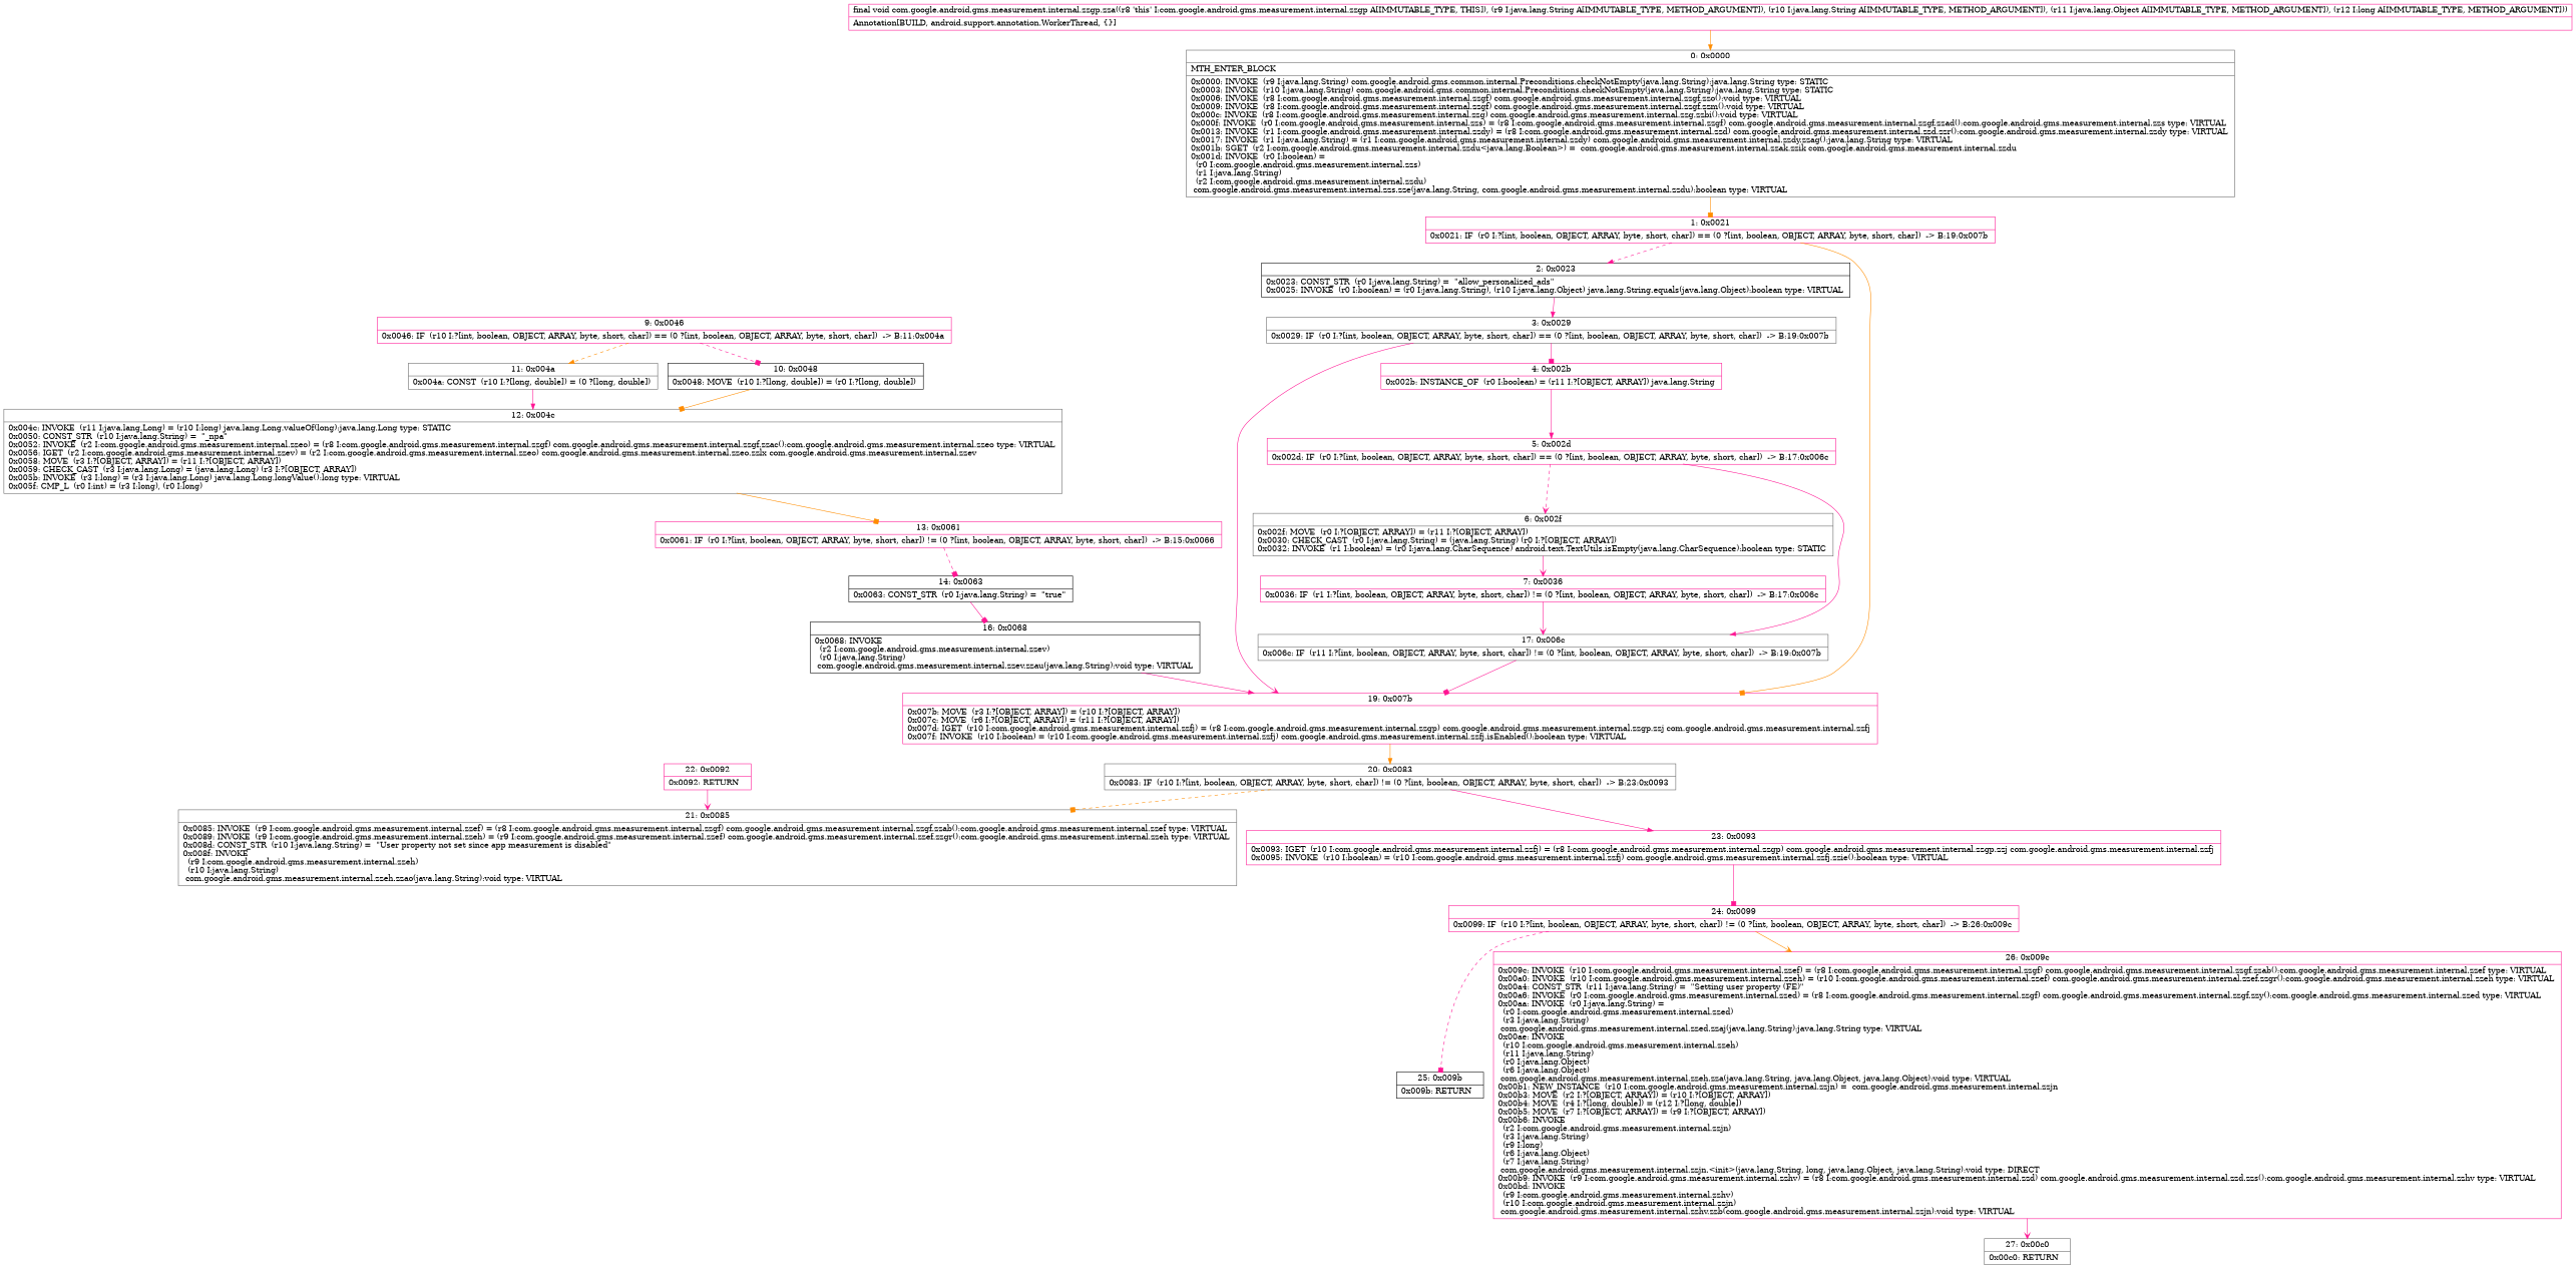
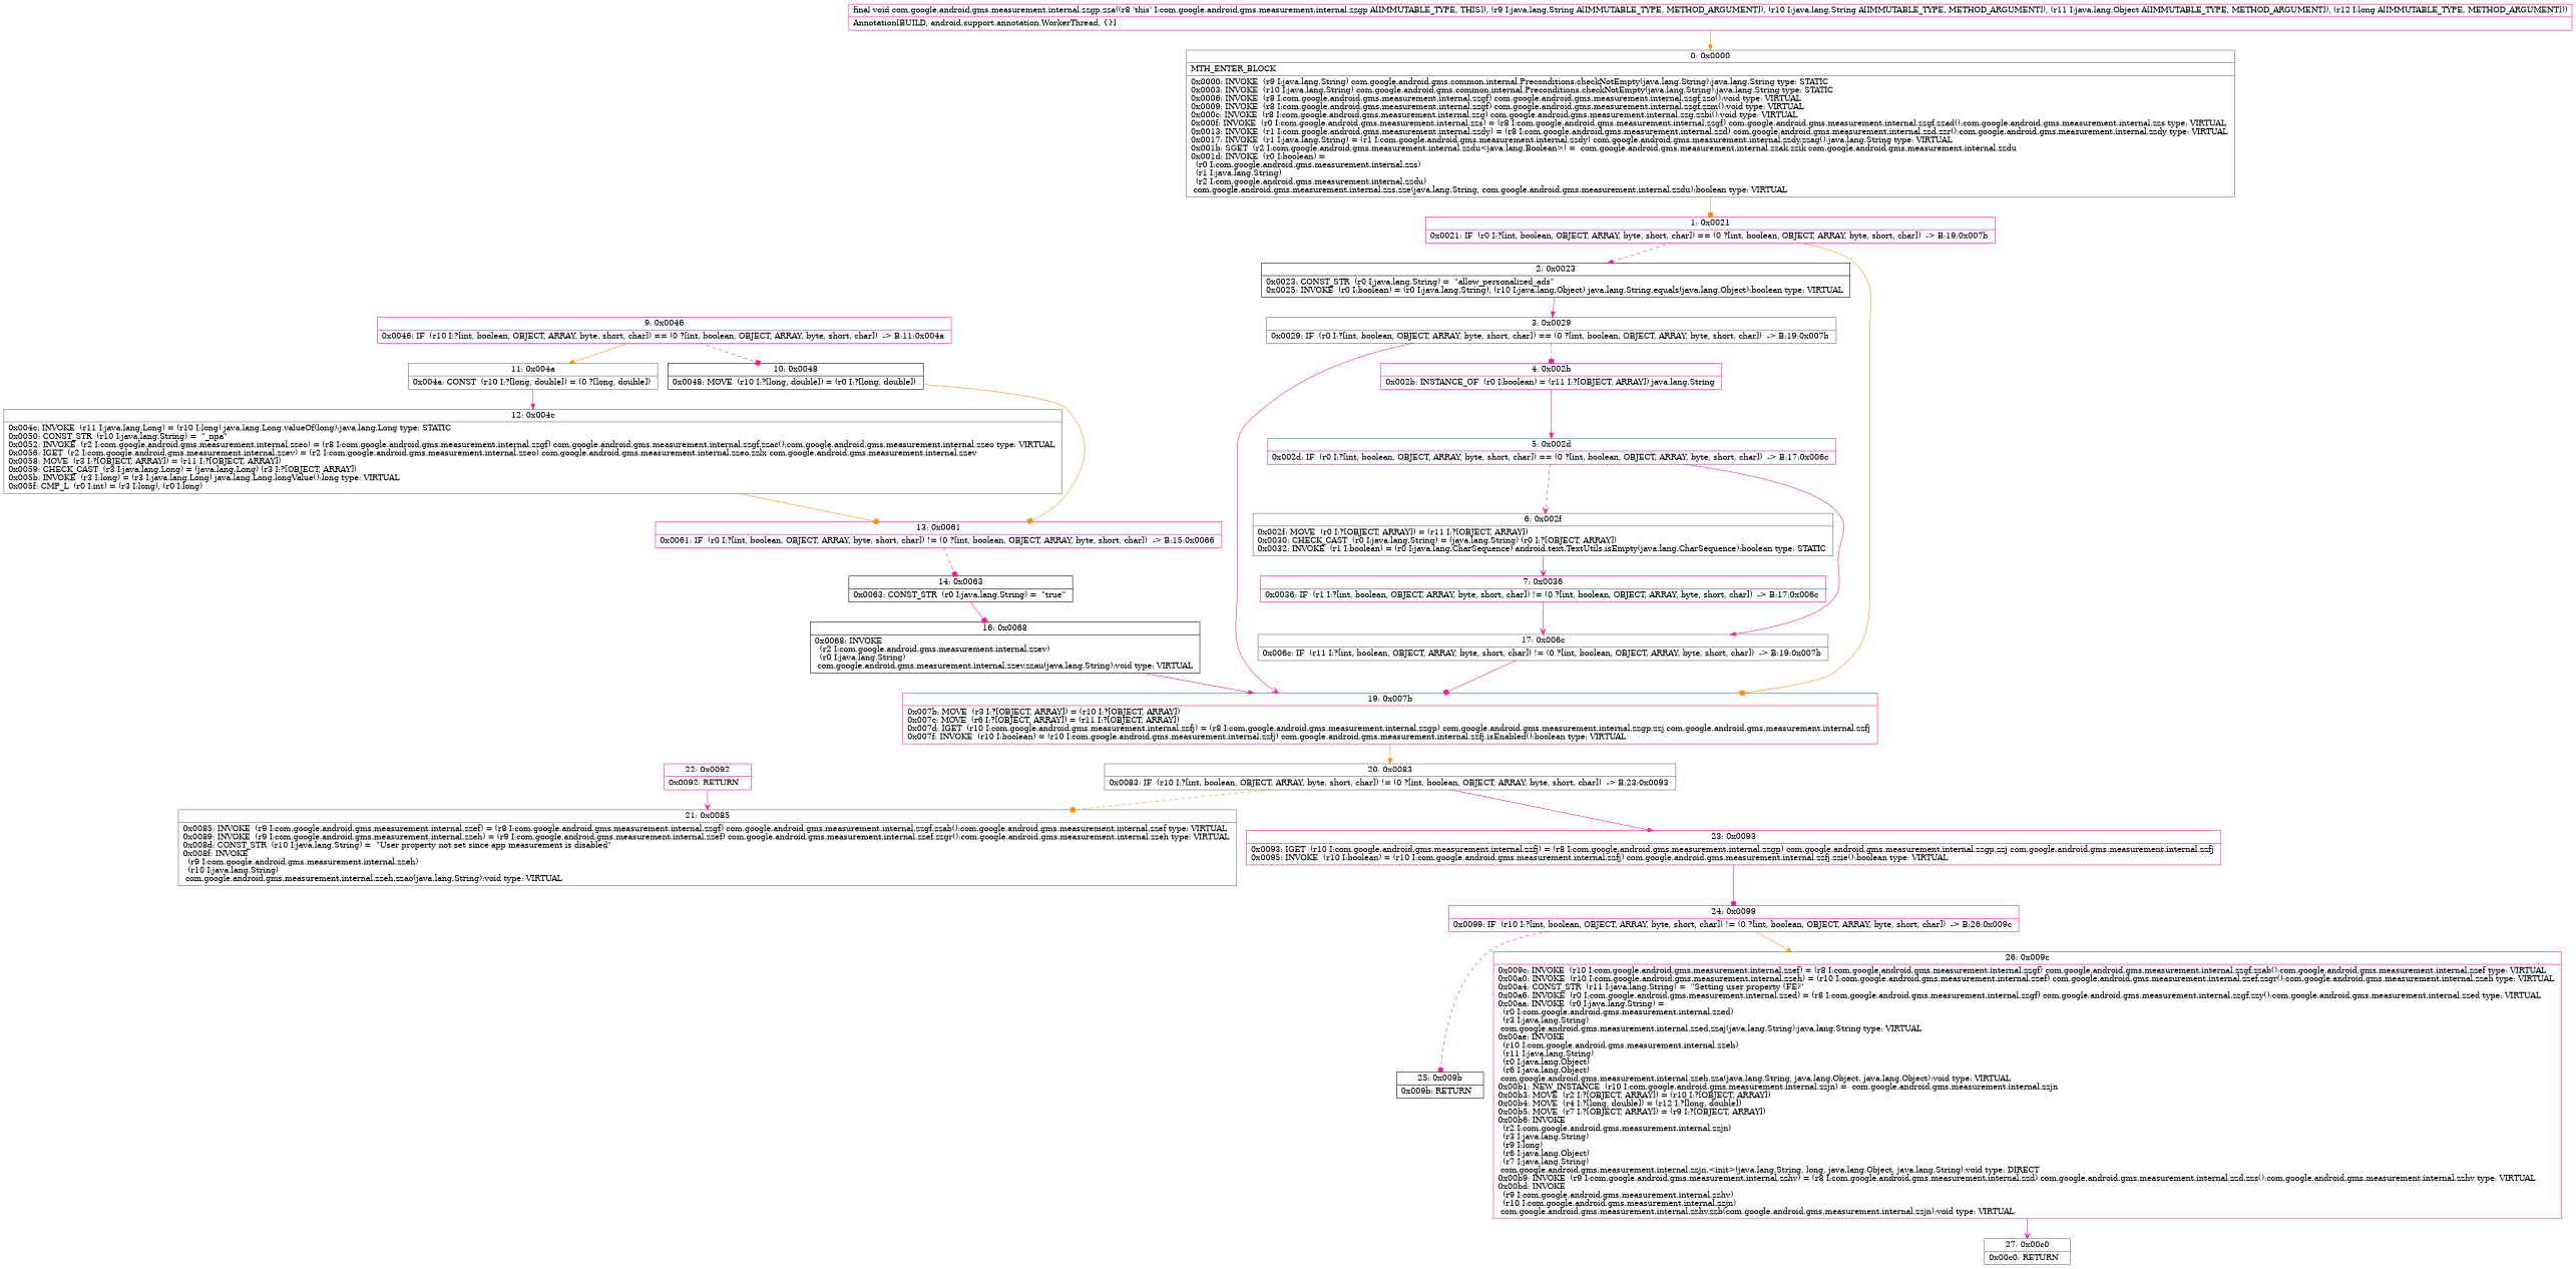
  digraph {
    node [color=deeppink shape=record]
    edge [arrowhead=box color=deeppink]
    n1 [color=gray40 label="{0\:\ 0x0000|MTH_ENTER_BLOCK\l|0x0000: INVOKE  (r9 I:java.lang.String) com.google.android.gms.common.internal.Preconditions.checkNotEmpty(java.lang.String):java.lang.String type: STATIC \l0x0003: INVOKE  (r10 I:java.lang.String) com.google.android.gms.common.internal.Preconditions.checkNotEmpty(java.lang.String):java.lang.String type: STATIC \l0x0006: INVOKE  (r8 I:com.google.android.gms.measurement.internal.zzgf) com.google.android.gms.measurement.internal.zzgf.zzo():void type: VIRTUAL \l0x0009: INVOKE  (r8 I:com.google.android.gms.measurement.internal.zzgf) com.google.android.gms.measurement.internal.zzgf.zzm():void type: VIRTUAL \l0x000c: INVOKE  (r8 I:com.google.android.gms.measurement.internal.zzg) com.google.android.gms.measurement.internal.zzg.zzbi():void type: VIRTUAL \l0x000f: INVOKE  (r0 I:com.google.android.gms.measurement.internal.zzs) = (r8 I:com.google.android.gms.measurement.internal.zzgf) com.google.android.gms.measurement.internal.zzgf.zzad():com.google.android.gms.measurement.internal.zzs type: VIRTUAL \l0x0013: INVOKE  (r1 I:com.google.android.gms.measurement.internal.zzdy) = (r8 I:com.google.android.gms.measurement.internal.zzd) com.google.android.gms.measurement.internal.zzd.zzr():com.google.android.gms.measurement.internal.zzdy type: VIRTUAL \l0x0017: INVOKE  (r1 I:java.lang.String) = (r1 I:com.google.android.gms.measurement.internal.zzdy) com.google.android.gms.measurement.internal.zzdy.zzag():java.lang.String type: VIRTUAL \l0x001b: SGET  (r2 I:com.google.android.gms.measurement.internal.zzdu\<java.lang.Boolean\>) =  com.google.android.gms.measurement.internal.zzak.zzik com.google.android.gms.measurement.internal.zzdu \l0x001d: INVOKE  (r0 I:boolean) = \l  (r0 I:com.google.android.gms.measurement.internal.zzs)\l  (r1 I:java.lang.String)\l  (r2 I:com.google.android.gms.measurement.internal.zzdu)\l com.google.android.gms.measurement.internal.zzs.zze(java.lang.String, com.google.android.gms.measurement.internal.zzdu):boolean type: VIRTUAL \l}"]
    n2 [label="{1\:\ 0x0021|0x0021: IF  (r0 I:?[int, boolean, OBJECT, ARRAY, byte, short, char]) == (0 ?[int, boolean, OBJECT, ARRAY, byte, short, char])  \-\> B:19:0x007b \l}"]
    n3 [color=black label="{2\:\ 0x0023|0x0023: CONST_STR  (r0 I:java.lang.String) =  \"allow_personalized_ads\" \l0x0025: INVOKE  (r0 I:boolean) = (r0 I:java.lang.String), (r10 I:java.lang.Object) java.lang.String.equals(java.lang.Object):boolean type: VIRTUAL \l}"]
    n4 [label="{19\:\ 0x007b|0x007b: MOVE  (r3 I:?[OBJECT, ARRAY]) = (r10 I:?[OBJECT, ARRAY]) \l0x007c: MOVE  (r6 I:?[OBJECT, ARRAY]) = (r11 I:?[OBJECT, ARRAY]) \l0x007d: IGET  (r10 I:com.google.android.gms.measurement.internal.zzfj) = (r8 I:com.google.android.gms.measurement.internal.zzgp) com.google.android.gms.measurement.internal.zzgp.zzj com.google.android.gms.measurement.internal.zzfj \l0x007f: INVOKE  (r10 I:boolean) = (r10 I:com.google.android.gms.measurement.internal.zzfj) com.google.android.gms.measurement.internal.zzfj.isEnabled():boolean type: VIRTUAL \l}"]
    n5 [color=gray40 label="{3\:\ 0x0029|0x0029: IF  (r0 I:?[int, boolean, OBJECT, ARRAY, byte, short, char]) == (0 ?[int, boolean, OBJECT, ARRAY, byte, short, char])  \-\> B:19:0x007b \l}"]
    n6 [color=gray40 label="{20\:\ 0x0083|0x0083: IF  (r10 I:?[int, boolean, OBJECT, ARRAY, byte, short, char]) != (0 ?[int, boolean, OBJECT, ARRAY, byte, short, char])  \-\> B:23:0x0093 \l}"]
    n7 [label="{4\:\ 0x002b|0x002b: INSTANCE_OF  (r0 I:boolean) = (r11 I:?[OBJECT, ARRAY]) java.lang.String \l}"]
    n8 [label="{5\:\ 0x002d|0x002d: IF  (r0 I:?[int, boolean, OBJECT, ARRAY, byte, short, char]) == (0 ?[int, boolean, OBJECT, ARRAY, byte, short, char])  \-\> B:17:0x006c \l}"]
    n9 [color=gray40 label="{6\:\ 0x002f|0x002f: MOVE  (r0 I:?[OBJECT, ARRAY]) = (r11 I:?[OBJECT, ARRAY]) \l0x0030: CHECK_CAST  (r0 I:java.lang.String) = (java.lang.String) (r0 I:?[OBJECT, ARRAY]) \l0x0032: INVOKE  (r1 I:boolean) = (r0 I:java.lang.CharSequence) android.text.TextUtils.isEmpty(java.lang.CharSequence):boolean type: STATIC \l}"]
    n10 [color=gray40 label="{17\:\ 0x006c|0x006c: IF  (r11 I:?[int, boolean, OBJECT, ARRAY, byte, short, char]) != (0 ?[int, boolean, OBJECT, ARRAY, byte, short, char])  \-\> B:19:0x007b \l}"]
    n11 [label="{7\:\ 0x0036|0x0036: IF  (r1 I:?[int, boolean, OBJECT, ARRAY, byte, short, char]) != (0 ?[int, boolean, OBJECT, ARRAY, byte, short, char])  \-\> B:17:0x006c \l}"]
    n12 [label="{9\:\ 0x0046|0x0046: IF  (r10 I:?[int, boolean, OBJECT, ARRAY, byte, short, char]) == (0 ?[int, boolean, OBJECT, ARRAY, byte, short, char])  \-\> B:11:0x004a \l}"]
    n13 [color=black label="{10\:\ 0x0048|0x0048: MOVE  (r10 I:?[long, double]) = (r0 I:?[long, double]) \l}"]
    n14 [color=gray40 label="{11\:\ 0x004a|0x004a: CONST  (r10 I:?[long, double]) = (0 ?[long, double]) \l}"]
    n15 [color=gray40 label="{12\:\ 0x004c|0x004c: INVOKE  (r11 I:java.lang.Long) = (r10 I:long) java.lang.Long.valueOf(long):java.lang.Long type: STATIC \l0x0050: CONST_STR  (r10 I:java.lang.String) =  \"_npa\" \l0x0052: INVOKE  (r2 I:com.google.android.gms.measurement.internal.zzeo) = (r8 I:com.google.android.gms.measurement.internal.zzgf) com.google.android.gms.measurement.internal.zzgf.zzac():com.google.android.gms.measurement.internal.zzeo type: VIRTUAL \l0x0056: IGET  (r2 I:com.google.android.gms.measurement.internal.zzev) = (r2 I:com.google.android.gms.measurement.internal.zzeo) com.google.android.gms.measurement.internal.zzeo.zzlx com.google.android.gms.measurement.internal.zzev \l0x0058: MOVE  (r3 I:?[OBJECT, ARRAY]) = (r11 I:?[OBJECT, ARRAY]) \l0x0059: CHECK_CAST  (r3 I:java.lang.Long) = (java.lang.Long) (r3 I:?[OBJECT, ARRAY]) \l0x005b: INVOKE  (r3 I:long) = (r3 I:java.lang.Long) java.lang.Long.longValue():long type: VIRTUAL \l0x005f: CMP_L  (r0 I:int) = (r3 I:long), (r0 I:long) \l}"]
    n16 [label="{13\:\ 0x0061|0x0061: IF  (r0 I:?[int, boolean, OBJECT, ARRAY, byte, short, char]) != (0 ?[int, boolean, OBJECT, ARRAY, byte, short, char])  \-\> B:15:0x0066 \l}"]
    n17 [color=black label="{14\:\ 0x0063|0x0063: CONST_STR  (r0 I:java.lang.String) =  \"true\" \l}"]
    n18 [color=black label="{16\:\ 0x0068|0x0068: INVOKE  \l  (r2 I:com.google.android.gms.measurement.internal.zzev)\l  (r0 I:java.lang.String)\l com.google.android.gms.measurement.internal.zzev.zzau(java.lang.String):void type: VIRTUAL \l}"]
    n19 [color=gray40 label="{21\:\ 0x0085|0x0085: INVOKE  (r9 I:com.google.android.gms.measurement.internal.zzef) = (r8 I:com.google.android.gms.measurement.internal.zzgf) com.google.android.gms.measurement.internal.zzgf.zzab():com.google.android.gms.measurement.internal.zzef type: VIRTUAL \l0x0089: INVOKE  (r9 I:com.google.android.gms.measurement.internal.zzeh) = (r9 I:com.google.android.gms.measurement.internal.zzef) com.google.android.gms.measurement.internal.zzef.zzgr():com.google.android.gms.measurement.internal.zzeh type: VIRTUAL \l0x008d: CONST_STR  (r10 I:java.lang.String) =  \"User property not set since app measurement is disabled\" \l0x008f: INVOKE  \l  (r9 I:com.google.android.gms.measurement.internal.zzeh)\l  (r10 I:java.lang.String)\l com.google.android.gms.measurement.internal.zzeh.zzao(java.lang.String):void type: VIRTUAL \l}"]
    n20 [label="{23\:\ 0x0093|0x0093: IGET  (r10 I:com.google.android.gms.measurement.internal.zzfj) = (r8 I:com.google.android.gms.measurement.internal.zzgp) com.google.android.gms.measurement.internal.zzgp.zzj com.google.android.gms.measurement.internal.zzfj \l0x0095: INVOKE  (r10 I:boolean) = (r10 I:com.google.android.gms.measurement.internal.zzfj) com.google.android.gms.measurement.internal.zzfj.zzie():boolean type: VIRTUAL \l}"]
    n21 [label="{24\:\ 0x0099|0x0099: IF  (r10 I:?[int, boolean, OBJECT, ARRAY, byte, short, char]) != (0 ?[int, boolean, OBJECT, ARRAY, byte, short, char])  \-\> B:26:0x009c \l}"]
    n22 [label="{22\:\ 0x0092|0x0092: RETURN   \l}"]
    n23 [color=black label="{25\:\ 0x009b|0x009b: RETURN   \l}"]
    n24 [label="{26\:\ 0x009c|0x009c: INVOKE  (r10 I:com.google.android.gms.measurement.internal.zzef) = (r8 I:com.google.android.gms.measurement.internal.zzgf) com.google.android.gms.measurement.internal.zzgf.zzab():com.google.android.gms.measurement.internal.zzef type: VIRTUAL \l0x00a0: INVOKE  (r10 I:com.google.android.gms.measurement.internal.zzeh) = (r10 I:com.google.android.gms.measurement.internal.zzef) com.google.android.gms.measurement.internal.zzef.zzgr():com.google.android.gms.measurement.internal.zzeh type: VIRTUAL \l0x00a4: CONST_STR  (r11 I:java.lang.String) =  \"Setting user property (FE)\" \l0x00a6: INVOKE  (r0 I:com.google.android.gms.measurement.internal.zzed) = (r8 I:com.google.android.gms.measurement.internal.zzgf) com.google.android.gms.measurement.internal.zzgf.zzy():com.google.android.gms.measurement.internal.zzed type: VIRTUAL \l0x00aa: INVOKE  (r0 I:java.lang.String) = \l  (r0 I:com.google.android.gms.measurement.internal.zzed)\l  (r3 I:java.lang.String)\l com.google.android.gms.measurement.internal.zzed.zzaj(java.lang.String):java.lang.String type: VIRTUAL \l0x00ae: INVOKE  \l  (r10 I:com.google.android.gms.measurement.internal.zzeh)\l  (r11 I:java.lang.String)\l  (r0 I:java.lang.Object)\l  (r6 I:java.lang.Object)\l com.google.android.gms.measurement.internal.zzeh.zza(java.lang.String, java.lang.Object, java.lang.Object):void type: VIRTUAL \l0x00b1: NEW_INSTANCE  (r10 I:com.google.android.gms.measurement.internal.zzjn) =  com.google.android.gms.measurement.internal.zzjn \l0x00b3: MOVE  (r2 I:?[OBJECT, ARRAY]) = (r10 I:?[OBJECT, ARRAY]) \l0x00b4: MOVE  (r4 I:?[long, double]) = (r12 I:?[long, double]) \l0x00b5: MOVE  (r7 I:?[OBJECT, ARRAY]) = (r9 I:?[OBJECT, ARRAY]) \l0x00b6: INVOKE  \l  (r2 I:com.google.android.gms.measurement.internal.zzjn)\l  (r3 I:java.lang.String)\l  (r9 I:long)\l  (r6 I:java.lang.Object)\l  (r7 I:java.lang.String)\l com.google.android.gms.measurement.internal.zzjn.\<init\>(java.lang.String, long, java.lang.Object, java.lang.String):void type: DIRECT \l0x00b9: INVOKE  (r9 I:com.google.android.gms.measurement.internal.zzhv) = (r8 I:com.google.android.gms.measurement.internal.zzd) com.google.android.gms.measurement.internal.zzd.zzs():com.google.android.gms.measurement.internal.zzhv type: VIRTUAL \l0x00bd: INVOKE  \l  (r9 I:com.google.android.gms.measurement.internal.zzhv)\l  (r10 I:com.google.android.gms.measurement.internal.zzjn)\l com.google.android.gms.measurement.internal.zzhv.zzb(com.google.android.gms.measurement.internal.zzjn):void type: VIRTUAL \l}"]
    n25 [color=gray40 label="{27\:\ 0x00c0|0x00c0: RETURN   \l}"]
    n26 [label="{final void com.google.android.gms.measurement.internal.zzgp.zza((r8 'this' I:com.google.android.gms.measurement.internal.zzgp A[IMMUTABLE_TYPE, THIS]), (r9 I:java.lang.String A[IMMUTABLE_TYPE, METHOD_ARGUMENT]), (r10 I:java.lang.String A[IMMUTABLE_TYPE, METHOD_ARGUMENT]), (r11 I:java.lang.Object A[IMMUTABLE_TYPE, METHOD_ARGUMENT]), (r12 I:long A[IMMUTABLE_TYPE, METHOD_ARGUMENT]))  | Annotation[BUILD, android.support.annotation.WorkerThread, \{\}]\l}"]
    n1 -> n2 [color=darkorange]
    n2 -> n3 [arrowhead=normal style=dashed]
    n2 -> n4 [color=darkorange]
    n3 -> n5 [arrowhead=normal]
    n4 -> n6 [arrowhead=normal color=darkorange]
    n5 -> n4 [arrowhead=vee]
-   n5 -> n7 [style=solid]
+   n5 -> n7 [style=dashed]
    n6 -> n19 [color=darkorange style=dashed]
    n6 -> n20 [arrowhead=normal]
    n7 -> n8 [arrowhead=normal]
    n8 -> n9 [arrowhead=vee style=dashed]
    n8 -> n10 [arrowhead=normal]
    n9 -> n11 [arrowhead=vee]
    n10 -> n4
    n11 -> n10 [arrowhead=vee]
    n12 -> n13 [style=dashed]
-   n12 -> n14 [arrowhead=normal color=darkorange style=dashed]
-   n13 -> n15 [color=darkorange]
+   n12 -> n14 [arrowhead=normal color=darkorange]
+   n13 -> n16 [color=darkorange]
    n14 -> n15 [arrowhead=normal]
    n15 -> n16 [color=darkorange]
    n16 -> n17 [style=dashed]
    n17 -> n18
    n18 -> n4 [arrowhead=normal]
    n20 -> n21
    n21 -> n23 [style=dashed]
    n21 -> n24 [arrowhead=vee color=darkorange]
    n22 -> n19 [arrowhead=vee]
    n24 -> n25 [arrowhead=vee]
    n26 -> n1 [arrowhead=normal color=darkorange]
  }
